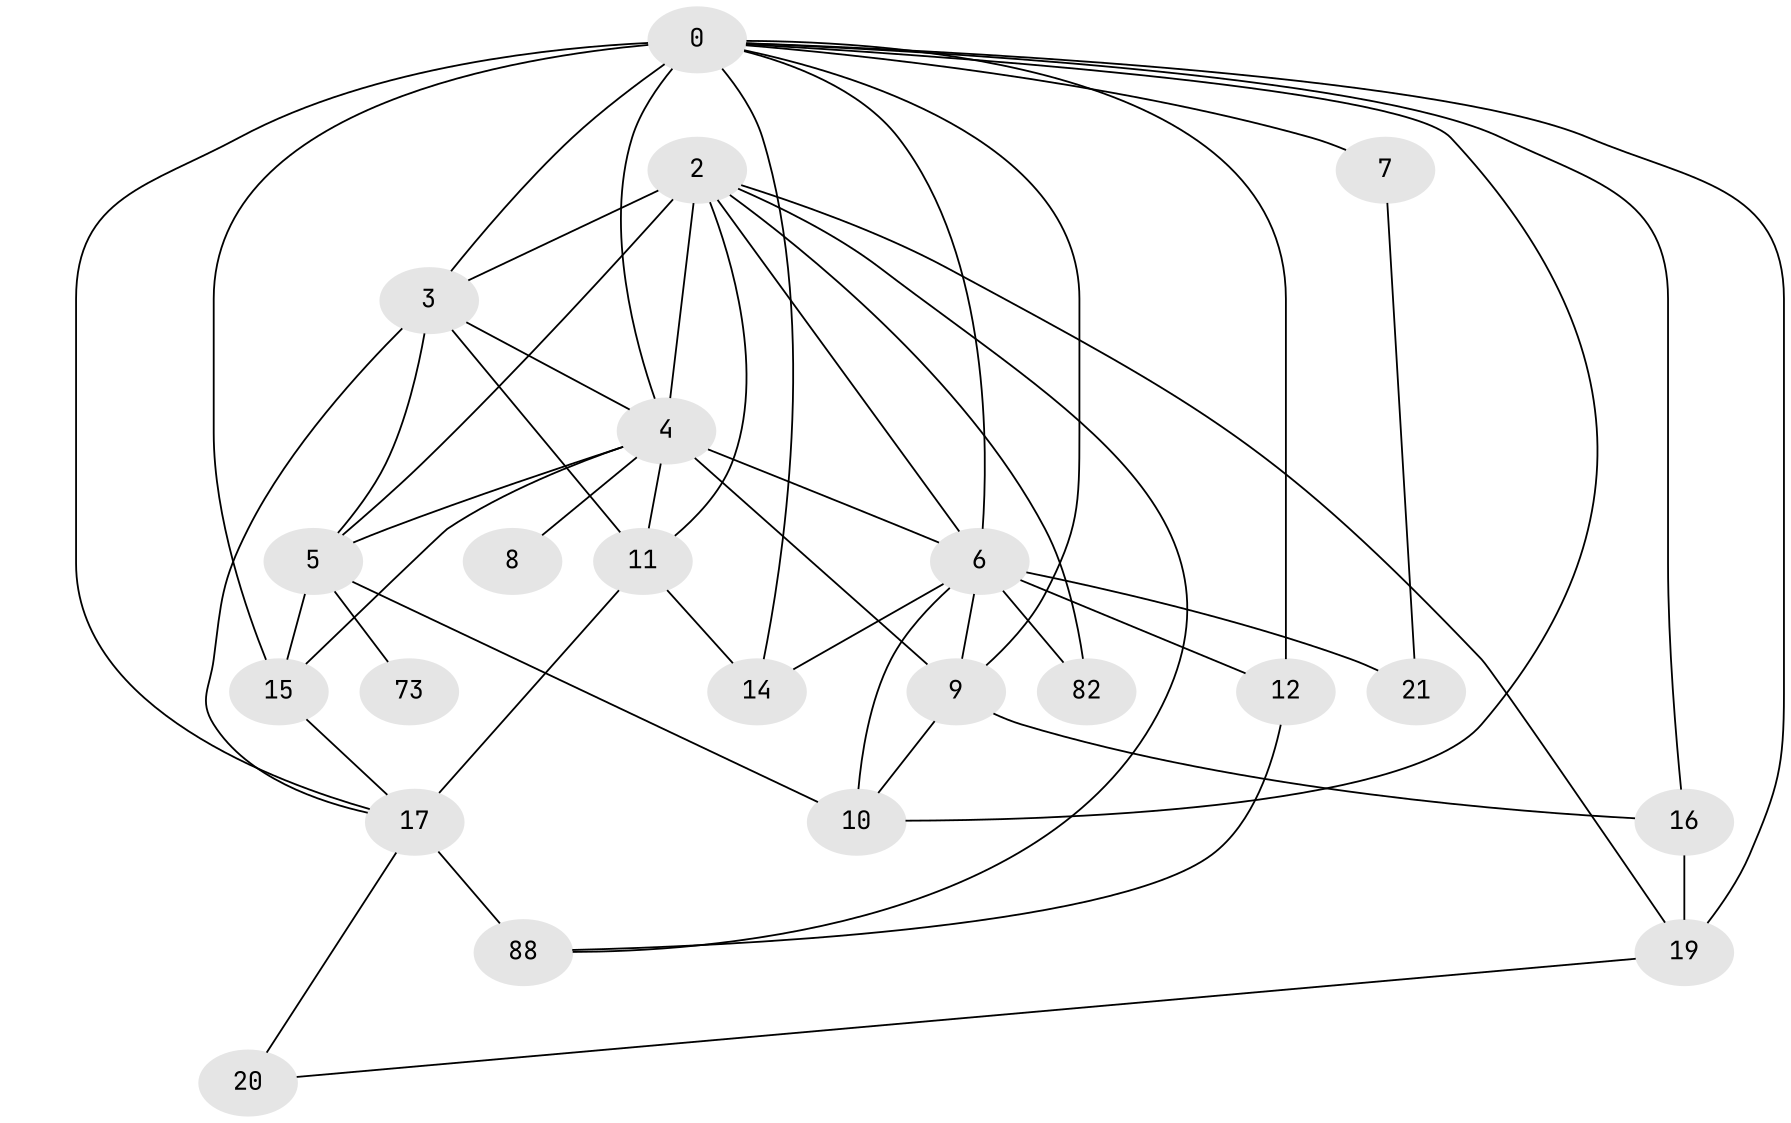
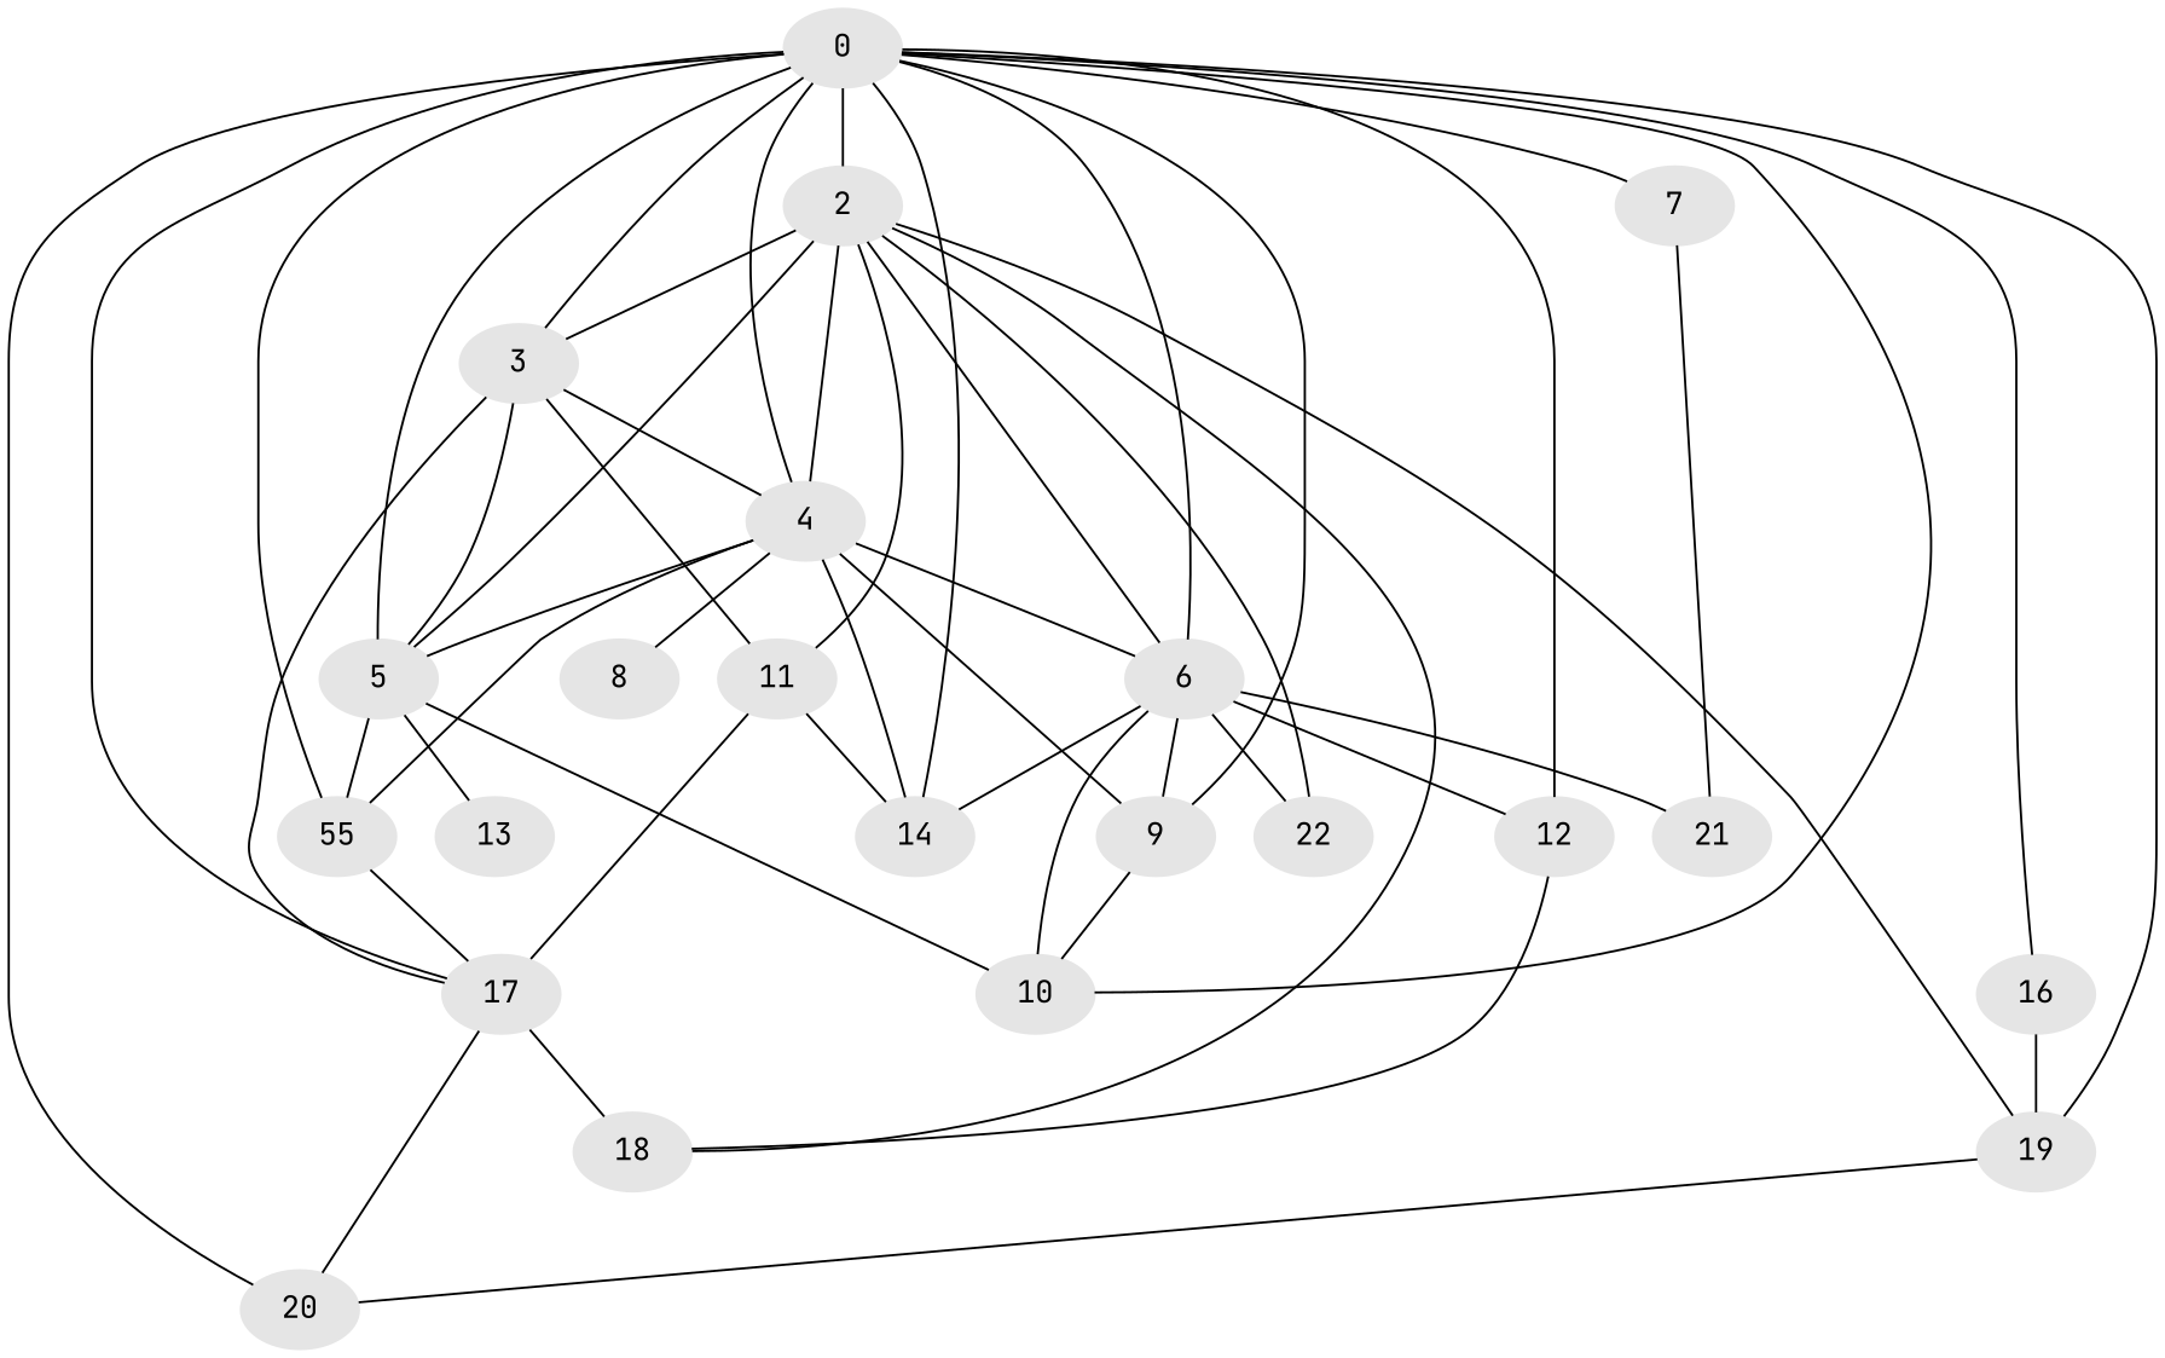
  graph {
    fontname="JetBrains Mono"
    node [color=gray90 fontname="JetBrains Mono" style=filled]
    edge [fontname="JetBrains Mono" weight=1.0]
    n1 [label=0]
    2
    3
    4
    5
    6
    7
    9
    10
    12
    14
-   15
+   15 [label=55]
    16
    17
    19
    20
    11
-   18 [label=88]
-   22 [label=82]
+   18
+   22
    8
-   13 [label=73]
+   13
    21
+   n1 -- 2 [weight=10.0]
    n1 -- 3 [weight=6.0]
    n1 -- 4 [weight=5.0]
+   n1 -- 5 [weight=9.0]
    n1 -- 6
    n1 -- 7 [weight=4.0]
    n1 -- 9 [weight=3.0]
    n1 -- 10
    n1 -- 12 [weight=6.0]
    n1 -- 14 [weight=4.0]
    n1 -- 15
    n1 -- 16
    n1 -- 17
    n1 -- 19 [weight=3.0]
+   n1 -- 20 [weight=2.0]
    2 -- 3 [weight=3.0]
    2 -- 4 [weight=2.0]
    2 -- 5 [weight=2.0]
    2 -- 6
    2 -- 19 [weight=2.0]
    2 -- 11
    2 -- 18 [weight=2.0]
    2 -- 22
    3 -- 4 [weight=2.0]
    3 -- 5
    3 -- 17
    3 -- 11 [weight=3.0]
    4 -- 5 [weight=2.0]
    4 -- 6
    4 -- 9
    4 -- 15
-   4 -- 11
+   4 -- 14
    4 -- 8
    5 -- 10 [weight=2.0]
    5 -- 15
    5 -- 13 [weight=2.0]
    6 -- 9
    6 -- 10
    6 -- 12
    6 -- 14
    6 -- 22 [weight=2.0]
    6 -- 21
    7 -- 21
    9 -- 10
-   9 -- 16
    12 -- 18
    15 -- 17
    16 -- 19
    17 -- 20
    17 -- 18 [weight=3.0]
    19 -- 20
    11 -- 14
    11 -- 17
  }
